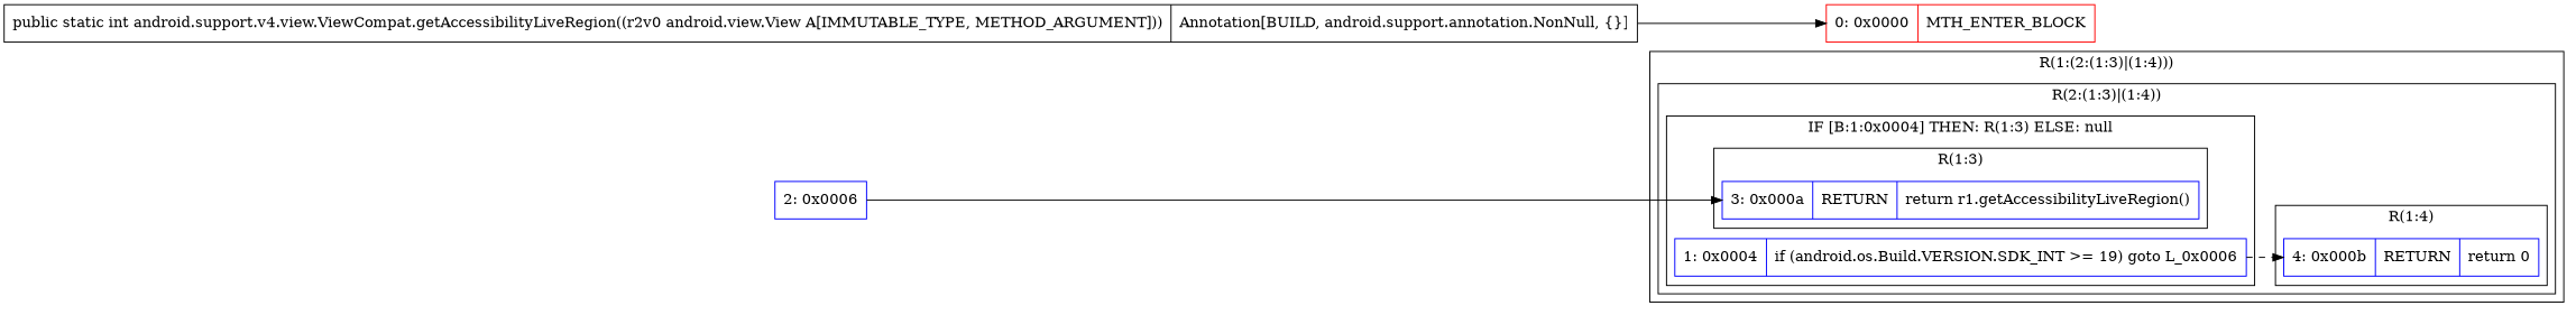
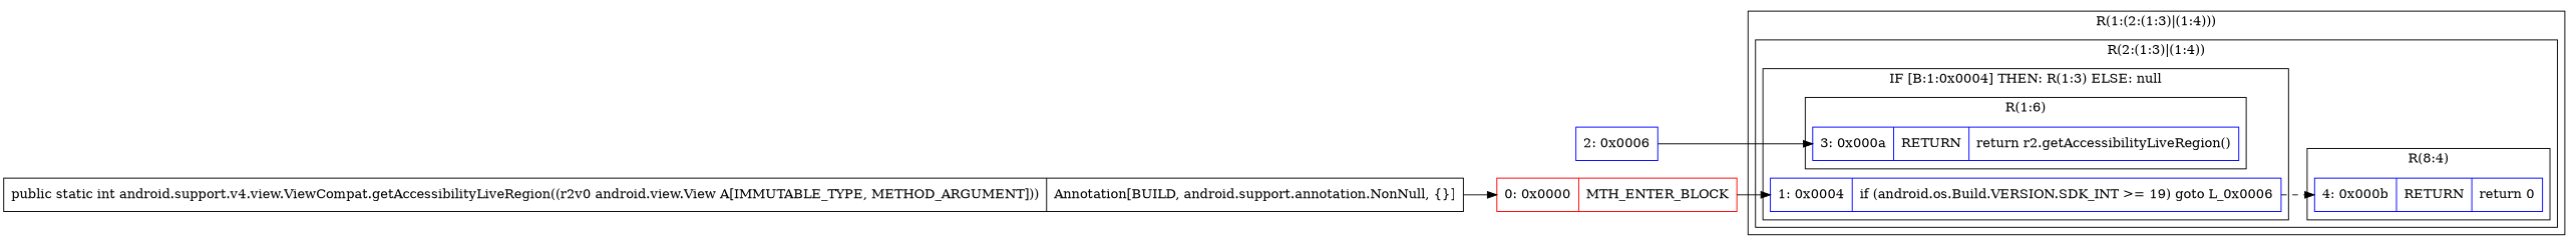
  digraph {
    rankdir=LR
    node [color=blue shape=record]
-   n1 [label="{3\:\ 0x000a|RETURN\l|return r1.getAccessibilityLiveRegion()\l}"]
+   n1 [label="{3\:\ 0x000a|RETURN\l|return r2.getAccessibilityLiveRegion()\l}"]
    n2 [label="{1\:\ 0x0004|if (android.os.Build.VERSION.SDK_INT \>= 19) goto L_0x0006\l}"]
    n3 [label="{4\:\ 0x000b|RETURN\l|return 0\l}"]
    n4 [label="{2\:\ 0x0006}"]
    n5 [color=red label="{0\:\ 0x0000|MTH_ENTER_BLOCK\l}"]
    n6 [label="{public static int android.support.v4.view.ViewCompat.getAccessibilityLiveRegion((r2v0 android.view.View A[IMMUTABLE_TYPE, METHOD_ARGUMENT]))  | Annotation[BUILD, android.support.annotation.NonNull, \{\}]\l}" color=""]
    subgraph cluster_1 {
      label="R(1:(2:(1:3)|(1:4)))"
      subgraph cluster_2 {
        label="R(2:(1:3)|(1:4))"
        subgraph cluster_3 {
          label="IF [B:1:0x0004] THEN: R(1:3) ELSE: null"
          n2
          subgraph cluster_4 {
-           label="R(1:3)"
+           label="R(1:6)"
            n1
          }
        }
        subgraph cluster_5 {
-         label="R(1:4)"
+         label="R(8:4)"
          n3
        }
      }
    }
    n2 -> n3 [style=dashed]
    n4 -> n1
+   n5 -> n2
    n6 -> n5
  }
